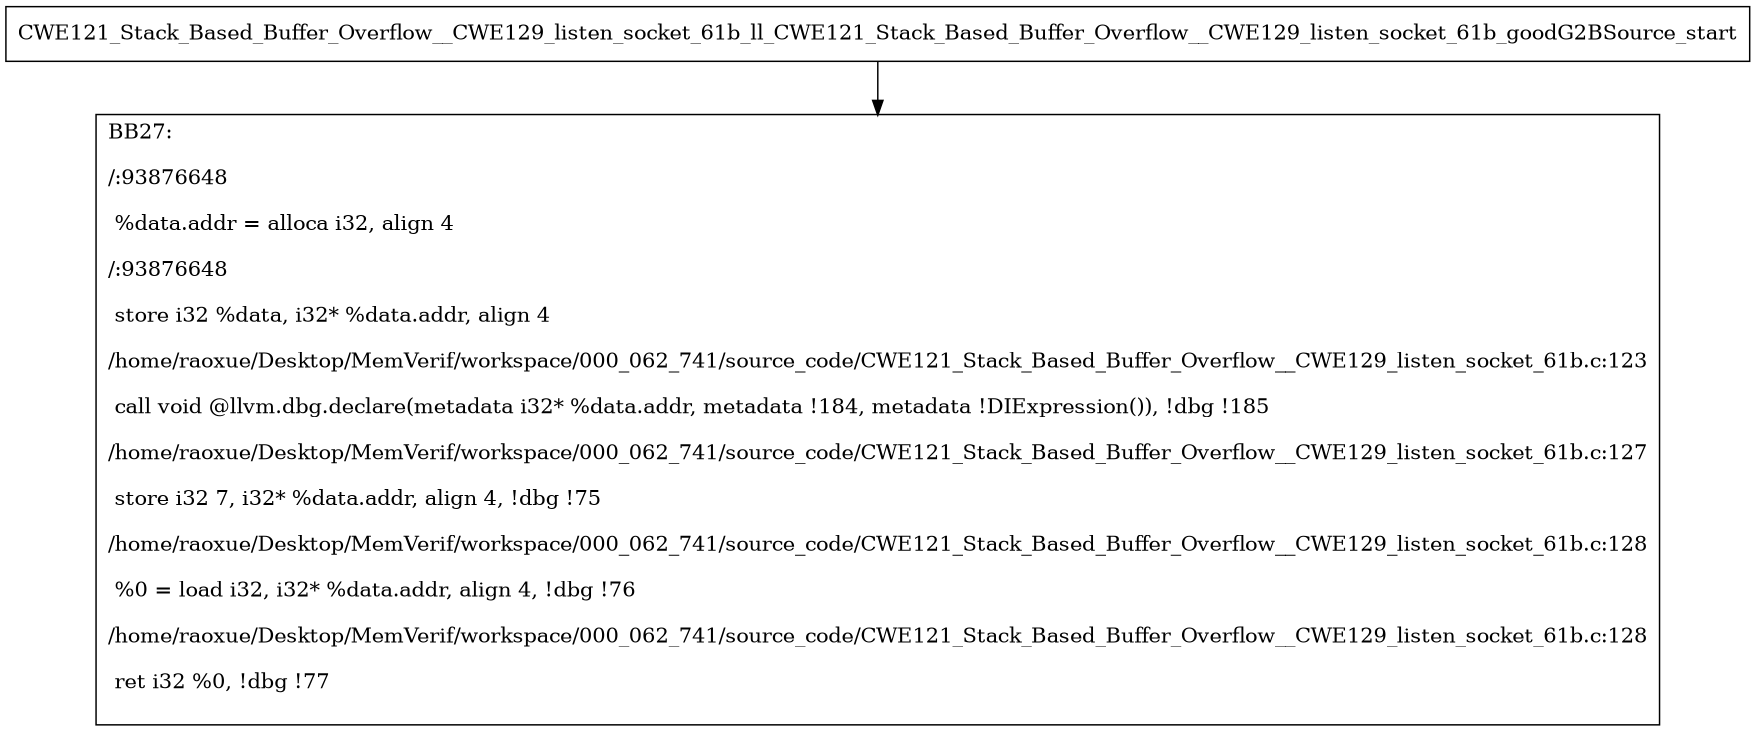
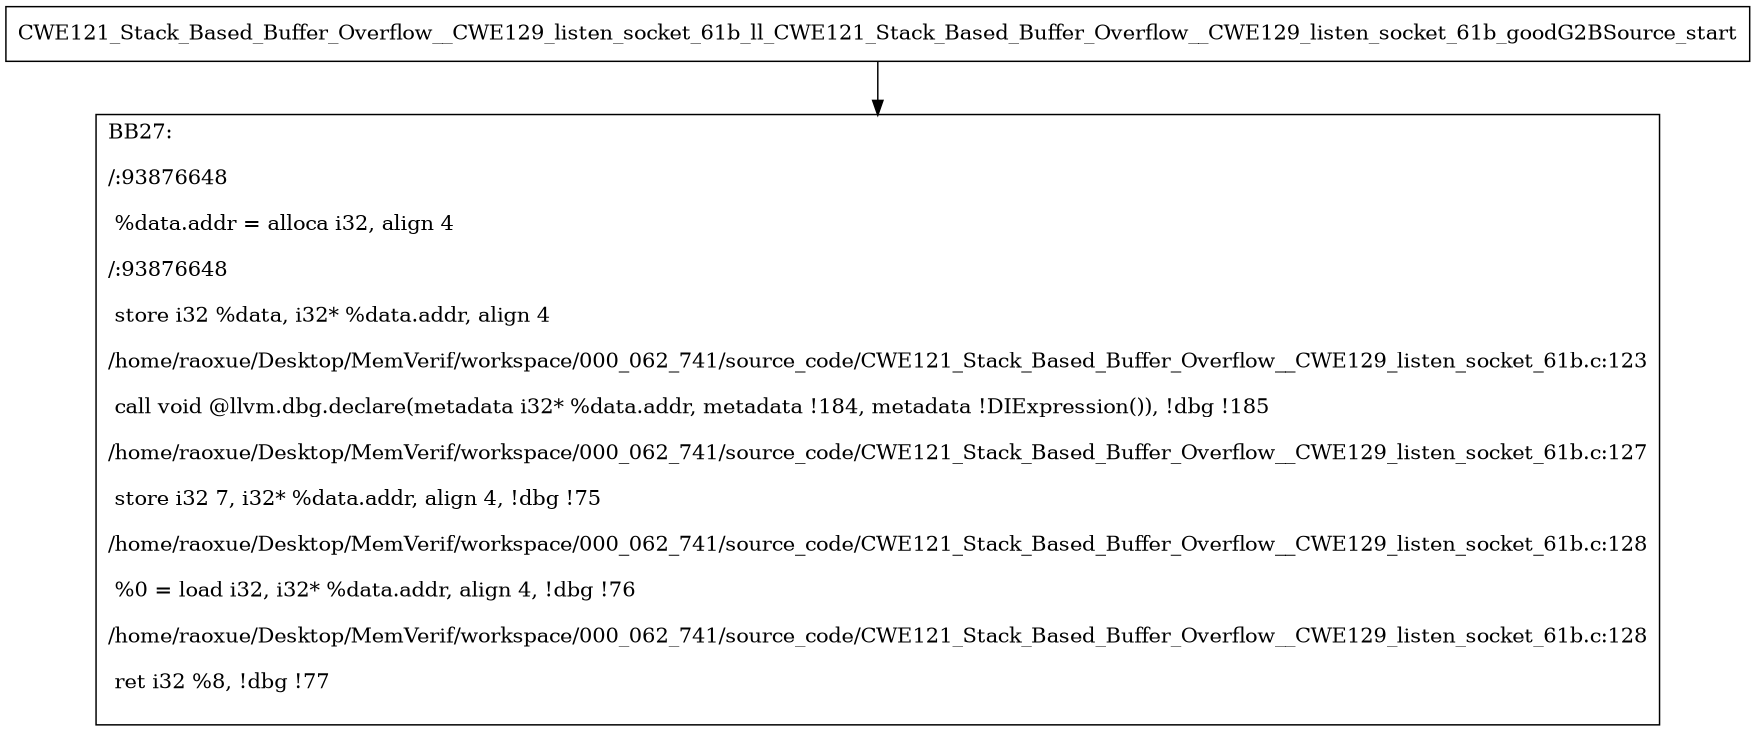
  digraph {
    fontname="DejaVu Serif"
    node [shape=record fontname="DejaVu Serif"]
    n1 [label="{CWE121_Stack_Based_Buffer_Overflow__CWE129_listen_socket_61b_ll_CWE121_Stack_Based_Buffer_Overflow__CWE129_listen_socket_61b_goodG2BSource_start}"]
-   n2 [label="{BB27:\l\l/:93876648\l\n  %data.addr = alloca i32, align 4\l\n/:93876648\l\n  store i32 %data, i32* %data.addr, align 4\l\n/home/raoxue/Desktop/MemVerif/workspace/000_062_741/source_code/CWE121_Stack_Based_Buffer_Overflow__CWE129_listen_socket_61b.c:123\l\n  call void @llvm.dbg.declare(metadata i32* %data.addr, metadata !184, metadata !DIExpression()), !dbg !185\l\n/home/raoxue/Desktop/MemVerif/workspace/000_062_741/source_code/CWE121_Stack_Based_Buffer_Overflow__CWE129_listen_socket_61b.c:127\l\n  store i32 7, i32* %data.addr, align 4, !dbg !75\l\n/home/raoxue/Desktop/MemVerif/workspace/000_062_741/source_code/CWE121_Stack_Based_Buffer_Overflow__CWE129_listen_socket_61b.c:128\l\n  %0 = load i32, i32* %data.addr, align 4, !dbg !76\l\n/home/raoxue/Desktop/MemVerif/workspace/000_062_741/source_code/CWE121_Stack_Based_Buffer_Overflow__CWE129_listen_socket_61b.c:128\l\n  ret i32 %0, !dbg !77\l\n}"]
+   n2 [label="{BB27:\l\l/:93876648\l\n  %data.addr = alloca i32, align 4\l\n/:93876648\l\n  store i32 %data, i32* %data.addr, align 4\l\n/home/raoxue/Desktop/MemVerif/workspace/000_062_741/source_code/CWE121_Stack_Based_Buffer_Overflow__CWE129_listen_socket_61b.c:123\l\n  call void @llvm.dbg.declare(metadata i32* %data.addr, metadata !184, metadata !DIExpression()), !dbg !185\l\n/home/raoxue/Desktop/MemVerif/workspace/000_062_741/source_code/CWE121_Stack_Based_Buffer_Overflow__CWE129_listen_socket_61b.c:127\l\n  store i32 7, i32* %data.addr, align 4, !dbg !75\l\n/home/raoxue/Desktop/MemVerif/workspace/000_062_741/source_code/CWE121_Stack_Based_Buffer_Overflow__CWE129_listen_socket_61b.c:128\l\n  %0 = load i32, i32* %data.addr, align 4, !dbg !76\l\n/home/raoxue/Desktop/MemVerif/workspace/000_062_741/source_code/CWE121_Stack_Based_Buffer_Overflow__CWE129_listen_socket_61b.c:128\l\n  ret i32 %8, !dbg !77\l\n}"]
    n1 -> n2 [fontname="DejaVu Serif"]
  }
